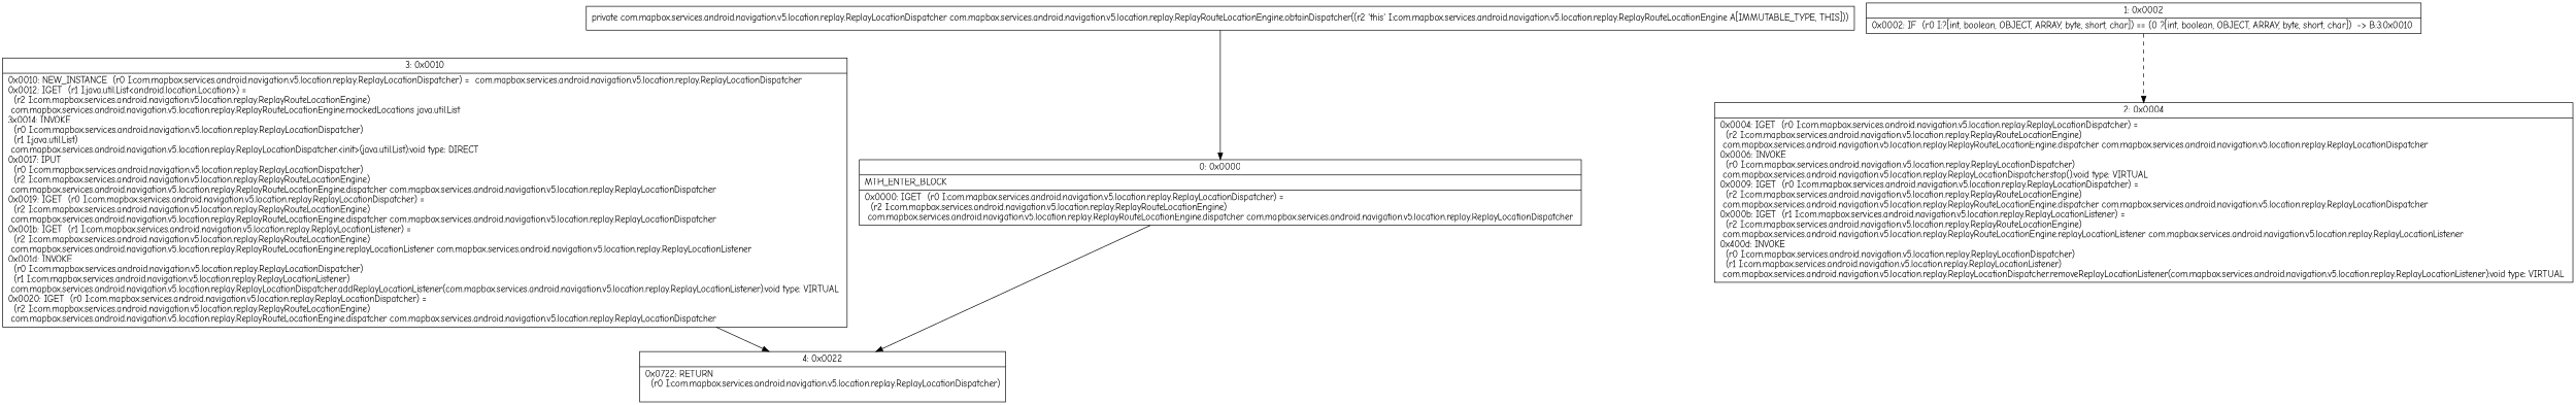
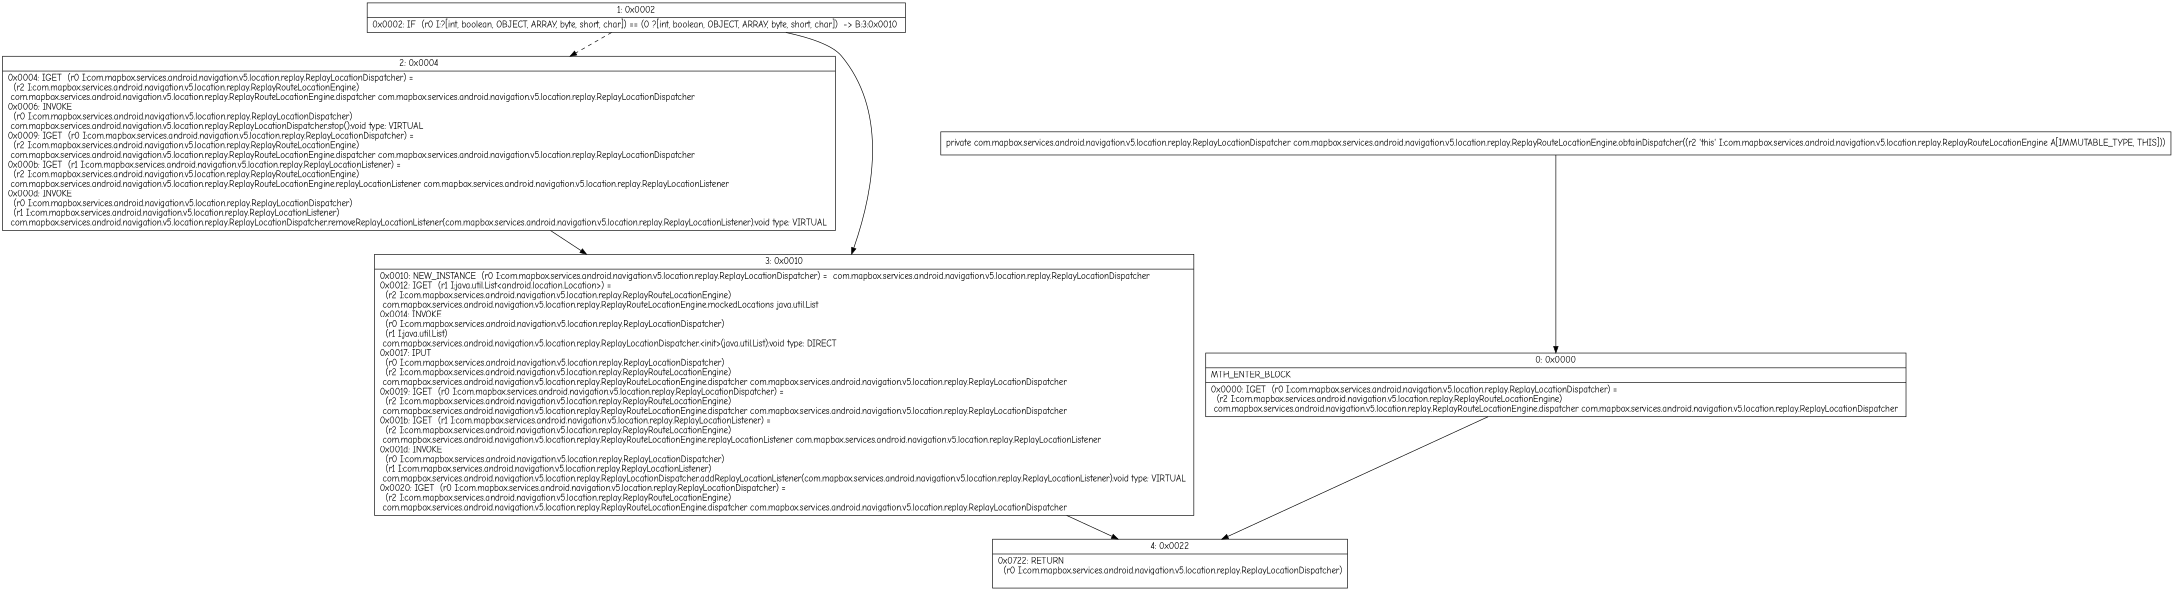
  digraph {
    fontname="Comic Neue"
    node [fontname="Comic Neue" shape=record]
    edge [fontname="Comic Neue"]
    n1 [label="{0\:\ 0x0000|MTH_ENTER_BLOCK\l|0x0000: IGET  (r0 I:com.mapbox.services.android.navigation.v5.location.replay.ReplayLocationDispatcher) = \l  (r2 I:com.mapbox.services.android.navigation.v5.location.replay.ReplayRouteLocationEngine)\l com.mapbox.services.android.navigation.v5.location.replay.ReplayRouteLocationEngine.dispatcher com.mapbox.services.android.navigation.v5.location.replay.ReplayLocationDispatcher \l}"]
    n2 [label="{4\:\ 0x0022|0x0722: RETURN  \l  (r0 I:com.mapbox.services.android.navigation.v5.location.replay.ReplayLocationDispatcher)\l \l}"]
    n3 [label="{1\:\ 0x0002|0x0002: IF  (r0 I:?[int, boolean, OBJECT, ARRAY, byte, short, char]) == (0 ?[int, boolean, OBJECT, ARRAY, byte, short, char])  \-\> B:3:0x0010 \l}"]
-   n4 [label="{2\:\ 0x0004|0x0004: IGET  (r0 I:com.mapbox.services.android.navigation.v5.location.replay.ReplayLocationDispatcher) = \l  (r2 I:com.mapbox.services.android.navigation.v5.location.replay.ReplayRouteLocationEngine)\l com.mapbox.services.android.navigation.v5.location.replay.ReplayRouteLocationEngine.dispatcher com.mapbox.services.android.navigation.v5.location.replay.ReplayLocationDispatcher \l0x0006: INVOKE  \l  (r0 I:com.mapbox.services.android.navigation.v5.location.replay.ReplayLocationDispatcher)\l com.mapbox.services.android.navigation.v5.location.replay.ReplayLocationDispatcher.stop():void type: VIRTUAL \l0x0009: IGET  (r0 I:com.mapbox.services.android.navigation.v5.location.replay.ReplayLocationDispatcher) = \l  (r2 I:com.mapbox.services.android.navigation.v5.location.replay.ReplayRouteLocationEngine)\l com.mapbox.services.android.navigation.v5.location.replay.ReplayRouteLocationEngine.dispatcher com.mapbox.services.android.navigation.v5.location.replay.ReplayLocationDispatcher \l0x000b: IGET  (r1 I:com.mapbox.services.android.navigation.v5.location.replay.ReplayLocationListener) = \l  (r2 I:com.mapbox.services.android.navigation.v5.location.replay.ReplayRouteLocationEngine)\l com.mapbox.services.android.navigation.v5.location.replay.ReplayRouteLocationEngine.replayLocationListener com.mapbox.services.android.navigation.v5.location.replay.ReplayLocationListener \l0x400d: INVOKE  \l  (r0 I:com.mapbox.services.android.navigation.v5.location.replay.ReplayLocationDispatcher)\l  (r1 I:com.mapbox.services.android.navigation.v5.location.replay.ReplayLocationListener)\l com.mapbox.services.android.navigation.v5.location.replay.ReplayLocationDispatcher.removeReplayLocationListener(com.mapbox.services.android.navigation.v5.location.replay.ReplayLocationListener):void type: VIRTUAL \l}"]
-   n5 [label="{3\:\ 0x0010|0x0010: NEW_INSTANCE  (r0 I:com.mapbox.services.android.navigation.v5.location.replay.ReplayLocationDispatcher) =  com.mapbox.services.android.navigation.v5.location.replay.ReplayLocationDispatcher \l0x0012: IGET  (r1 I:java.util.List\<android.location.Location\>) = \l  (r2 I:com.mapbox.services.android.navigation.v5.location.replay.ReplayRouteLocationEngine)\l com.mapbox.services.android.navigation.v5.location.replay.ReplayRouteLocationEngine.mockedLocations java.util.List \l3x0014: INVOKE  \l  (r0 I:com.mapbox.services.android.navigation.v5.location.replay.ReplayLocationDispatcher)\l  (r1 I:java.util.List)\l com.mapbox.services.android.navigation.v5.location.replay.ReplayLocationDispatcher.\<init\>(java.util.List):void type: DIRECT \l0x0017: IPUT  \l  (r0 I:com.mapbox.services.android.navigation.v5.location.replay.ReplayLocationDispatcher)\l  (r2 I:com.mapbox.services.android.navigation.v5.location.replay.ReplayRouteLocationEngine)\l com.mapbox.services.android.navigation.v5.location.replay.ReplayRouteLocationEngine.dispatcher com.mapbox.services.android.navigation.v5.location.replay.ReplayLocationDispatcher \l0x0019: IGET  (r0 I:com.mapbox.services.android.navigation.v5.location.replay.ReplayLocationDispatcher) = \l  (r2 I:com.mapbox.services.android.navigation.v5.location.replay.ReplayRouteLocationEngine)\l com.mapbox.services.android.navigation.v5.location.replay.ReplayRouteLocationEngine.dispatcher com.mapbox.services.android.navigation.v5.location.replay.ReplayLocationDispatcher \l0x001b: IGET  (r1 I:com.mapbox.services.android.navigation.v5.location.replay.ReplayLocationListener) = \l  (r2 I:com.mapbox.services.android.navigation.v5.location.replay.ReplayRouteLocationEngine)\l com.mapbox.services.android.navigation.v5.location.replay.ReplayRouteLocationEngine.replayLocationListener com.mapbox.services.android.navigation.v5.location.replay.ReplayLocationListener \l0x001d: INVOKE  \l  (r0 I:com.mapbox.services.android.navigation.v5.location.replay.ReplayLocationDispatcher)\l  (r1 I:com.mapbox.services.android.navigation.v5.location.replay.ReplayLocationListener)\l com.mapbox.services.android.navigation.v5.location.replay.ReplayLocationDispatcher.addReplayLocationListener(com.mapbox.services.android.navigation.v5.location.replay.ReplayLocationListener):void type: VIRTUAL \l0x0020: IGET  (r0 I:com.mapbox.services.android.navigation.v5.location.replay.ReplayLocationDispatcher) = \l  (r2 I:com.mapbox.services.android.navigation.v5.location.replay.ReplayRouteLocationEngine)\l com.mapbox.services.android.navigation.v5.location.replay.ReplayRouteLocationEngine.dispatcher com.mapbox.services.android.navigation.v5.location.replay.ReplayLocationDispatcher \l}"]
+   n4 [label="{2\:\ 0x0004|0x0004: IGET  (r0 I:com.mapbox.services.android.navigation.v5.location.replay.ReplayLocationDispatcher) = \l  (r2 I:com.mapbox.services.android.navigation.v5.location.replay.ReplayRouteLocationEngine)\l com.mapbox.services.android.navigation.v5.location.replay.ReplayRouteLocationEngine.dispatcher com.mapbox.services.android.navigation.v5.location.replay.ReplayLocationDispatcher \l0x0006: INVOKE  \l  (r0 I:com.mapbox.services.android.navigation.v5.location.replay.ReplayLocationDispatcher)\l com.mapbox.services.android.navigation.v5.location.replay.ReplayLocationDispatcher.stop():void type: VIRTUAL \l0x0009: IGET  (r0 I:com.mapbox.services.android.navigation.v5.location.replay.ReplayLocationDispatcher) = \l  (r2 I:com.mapbox.services.android.navigation.v5.location.replay.ReplayRouteLocationEngine)\l com.mapbox.services.android.navigation.v5.location.replay.ReplayRouteLocationEngine.dispatcher com.mapbox.services.android.navigation.v5.location.replay.ReplayLocationDispatcher \l0x000b: IGET  (r1 I:com.mapbox.services.android.navigation.v5.location.replay.ReplayLocationListener) = \l  (r2 I:com.mapbox.services.android.navigation.v5.location.replay.ReplayRouteLocationEngine)\l com.mapbox.services.android.navigation.v5.location.replay.ReplayRouteLocationEngine.replayLocationListener com.mapbox.services.android.navigation.v5.location.replay.ReplayLocationListener \l0x000d: INVOKE  \l  (r0 I:com.mapbox.services.android.navigation.v5.location.replay.ReplayLocationDispatcher)\l  (r1 I:com.mapbox.services.android.navigation.v5.location.replay.ReplayLocationListener)\l com.mapbox.services.android.navigation.v5.location.replay.ReplayLocationDispatcher.removeReplayLocationListener(com.mapbox.services.android.navigation.v5.location.replay.ReplayLocationListener):void type: VIRTUAL \l}"]
+   n5 [label="{3\:\ 0x0010|0x0010: NEW_INSTANCE  (r0 I:com.mapbox.services.android.navigation.v5.location.replay.ReplayLocationDispatcher) =  com.mapbox.services.android.navigation.v5.location.replay.ReplayLocationDispatcher \l0x0012: IGET  (r1 I:java.util.List\<android.location.Location\>) = \l  (r2 I:com.mapbox.services.android.navigation.v5.location.replay.ReplayRouteLocationEngine)\l com.mapbox.services.android.navigation.v5.location.replay.ReplayRouteLocationEngine.mockedLocations java.util.List \l0x0014: INVOKE  \l  (r0 I:com.mapbox.services.android.navigation.v5.location.replay.ReplayLocationDispatcher)\l  (r1 I:java.util.List)\l com.mapbox.services.android.navigation.v5.location.replay.ReplayLocationDispatcher.\<init\>(java.util.List):void type: DIRECT \l0x0017: IPUT  \l  (r0 I:com.mapbox.services.android.navigation.v5.location.replay.ReplayLocationDispatcher)\l  (r2 I:com.mapbox.services.android.navigation.v5.location.replay.ReplayRouteLocationEngine)\l com.mapbox.services.android.navigation.v5.location.replay.ReplayRouteLocationEngine.dispatcher com.mapbox.services.android.navigation.v5.location.replay.ReplayLocationDispatcher \l0x0019: IGET  (r0 I:com.mapbox.services.android.navigation.v5.location.replay.ReplayLocationDispatcher) = \l  (r2 I:com.mapbox.services.android.navigation.v5.location.replay.ReplayRouteLocationEngine)\l com.mapbox.services.android.navigation.v5.location.replay.ReplayRouteLocationEngine.dispatcher com.mapbox.services.android.navigation.v5.location.replay.ReplayLocationDispatcher \l0x001b: IGET  (r1 I:com.mapbox.services.android.navigation.v5.location.replay.ReplayLocationListener) = \l  (r2 I:com.mapbox.services.android.navigation.v5.location.replay.ReplayRouteLocationEngine)\l com.mapbox.services.android.navigation.v5.location.replay.ReplayRouteLocationEngine.replayLocationListener com.mapbox.services.android.navigation.v5.location.replay.ReplayLocationListener \l0x001d: INVOKE  \l  (r0 I:com.mapbox.services.android.navigation.v5.location.replay.ReplayLocationDispatcher)\l  (r1 I:com.mapbox.services.android.navigation.v5.location.replay.ReplayLocationListener)\l com.mapbox.services.android.navigation.v5.location.replay.ReplayLocationDispatcher.addReplayLocationListener(com.mapbox.services.android.navigation.v5.location.replay.ReplayLocationListener):void type: VIRTUAL \l0x0020: IGET  (r0 I:com.mapbox.services.android.navigation.v5.location.replay.ReplayLocationDispatcher) = \l  (r2 I:com.mapbox.services.android.navigation.v5.location.replay.ReplayRouteLocationEngine)\l com.mapbox.services.android.navigation.v5.location.replay.ReplayRouteLocationEngine.dispatcher com.mapbox.services.android.navigation.v5.location.replay.ReplayLocationDispatcher \l}"]
    n6 [label="{private com.mapbox.services.android.navigation.v5.location.replay.ReplayLocationDispatcher com.mapbox.services.android.navigation.v5.location.replay.ReplayRouteLocationEngine.obtainDispatcher((r2 'this' I:com.mapbox.services.android.navigation.v5.location.replay.ReplayRouteLocationEngine A[IMMUTABLE_TYPE, THIS])) }"]
    n1 -> n2
    n3 -> n4 [style=dashed]
+   n3 -> n5
+   n4 -> n5
    n5 -> n2
    n6 -> n1
  }
